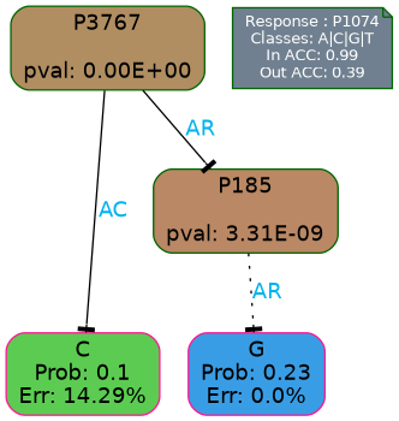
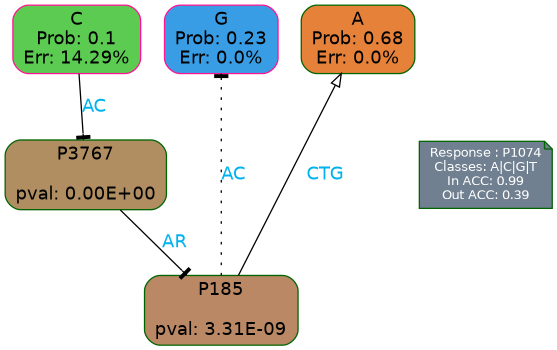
  digraph {
    ranksep=equally
    splines=polylines
    node [color=darkgreen fontname=helvetica shape=box style="filled, rounded"]
    edge [arrowhead=tee fontcolor=deepskyblue2 fontname=helvetica style=solid]
    n1 [color=deeppink fillcolor="#5bcc51" label="C\nProb: 0.1\nErr: 14.29%"]
    n2 [color=deeppink fillcolor="#399de5" label="G\nProb: 0.23\nErr: 0.0%"]
+   n3 [fillcolor="#e58139" label="A\nProb: 0.68\nErr: 0.0%"]
    n4 [align=left fillcolor=slategray fontcolor=white fontsize=10 label="Response : P1074\nClasses: A|C|G|T\nIn ACC: 0.99\nOut ACC: 0.39\n" shape=note style=filled]
    n5 [fillcolor="#b08e62" label="P3767\n\npval: 0.00E+00"]
    n6 [fillcolor="#ba8864" label="P185\n\npval: 3.31E-09"]
    subgraph sub_1 {
      rank=same
      n1
      n2
+     n3
    }
    subgraph sub_2 {
      rank=same
      n4
      n5
    }
-   n5 -> n1 [label=AC]
+   n1 -> n5 [label=AC]
    n5 -> n6 [label=AR]
-   n6 -> n2 [label=AR style=dotted]
+   n6 -> n2 [label=AC style=dotted]
+   n6 -> n3 [arrowhead=onormal label=CTG]
  }
